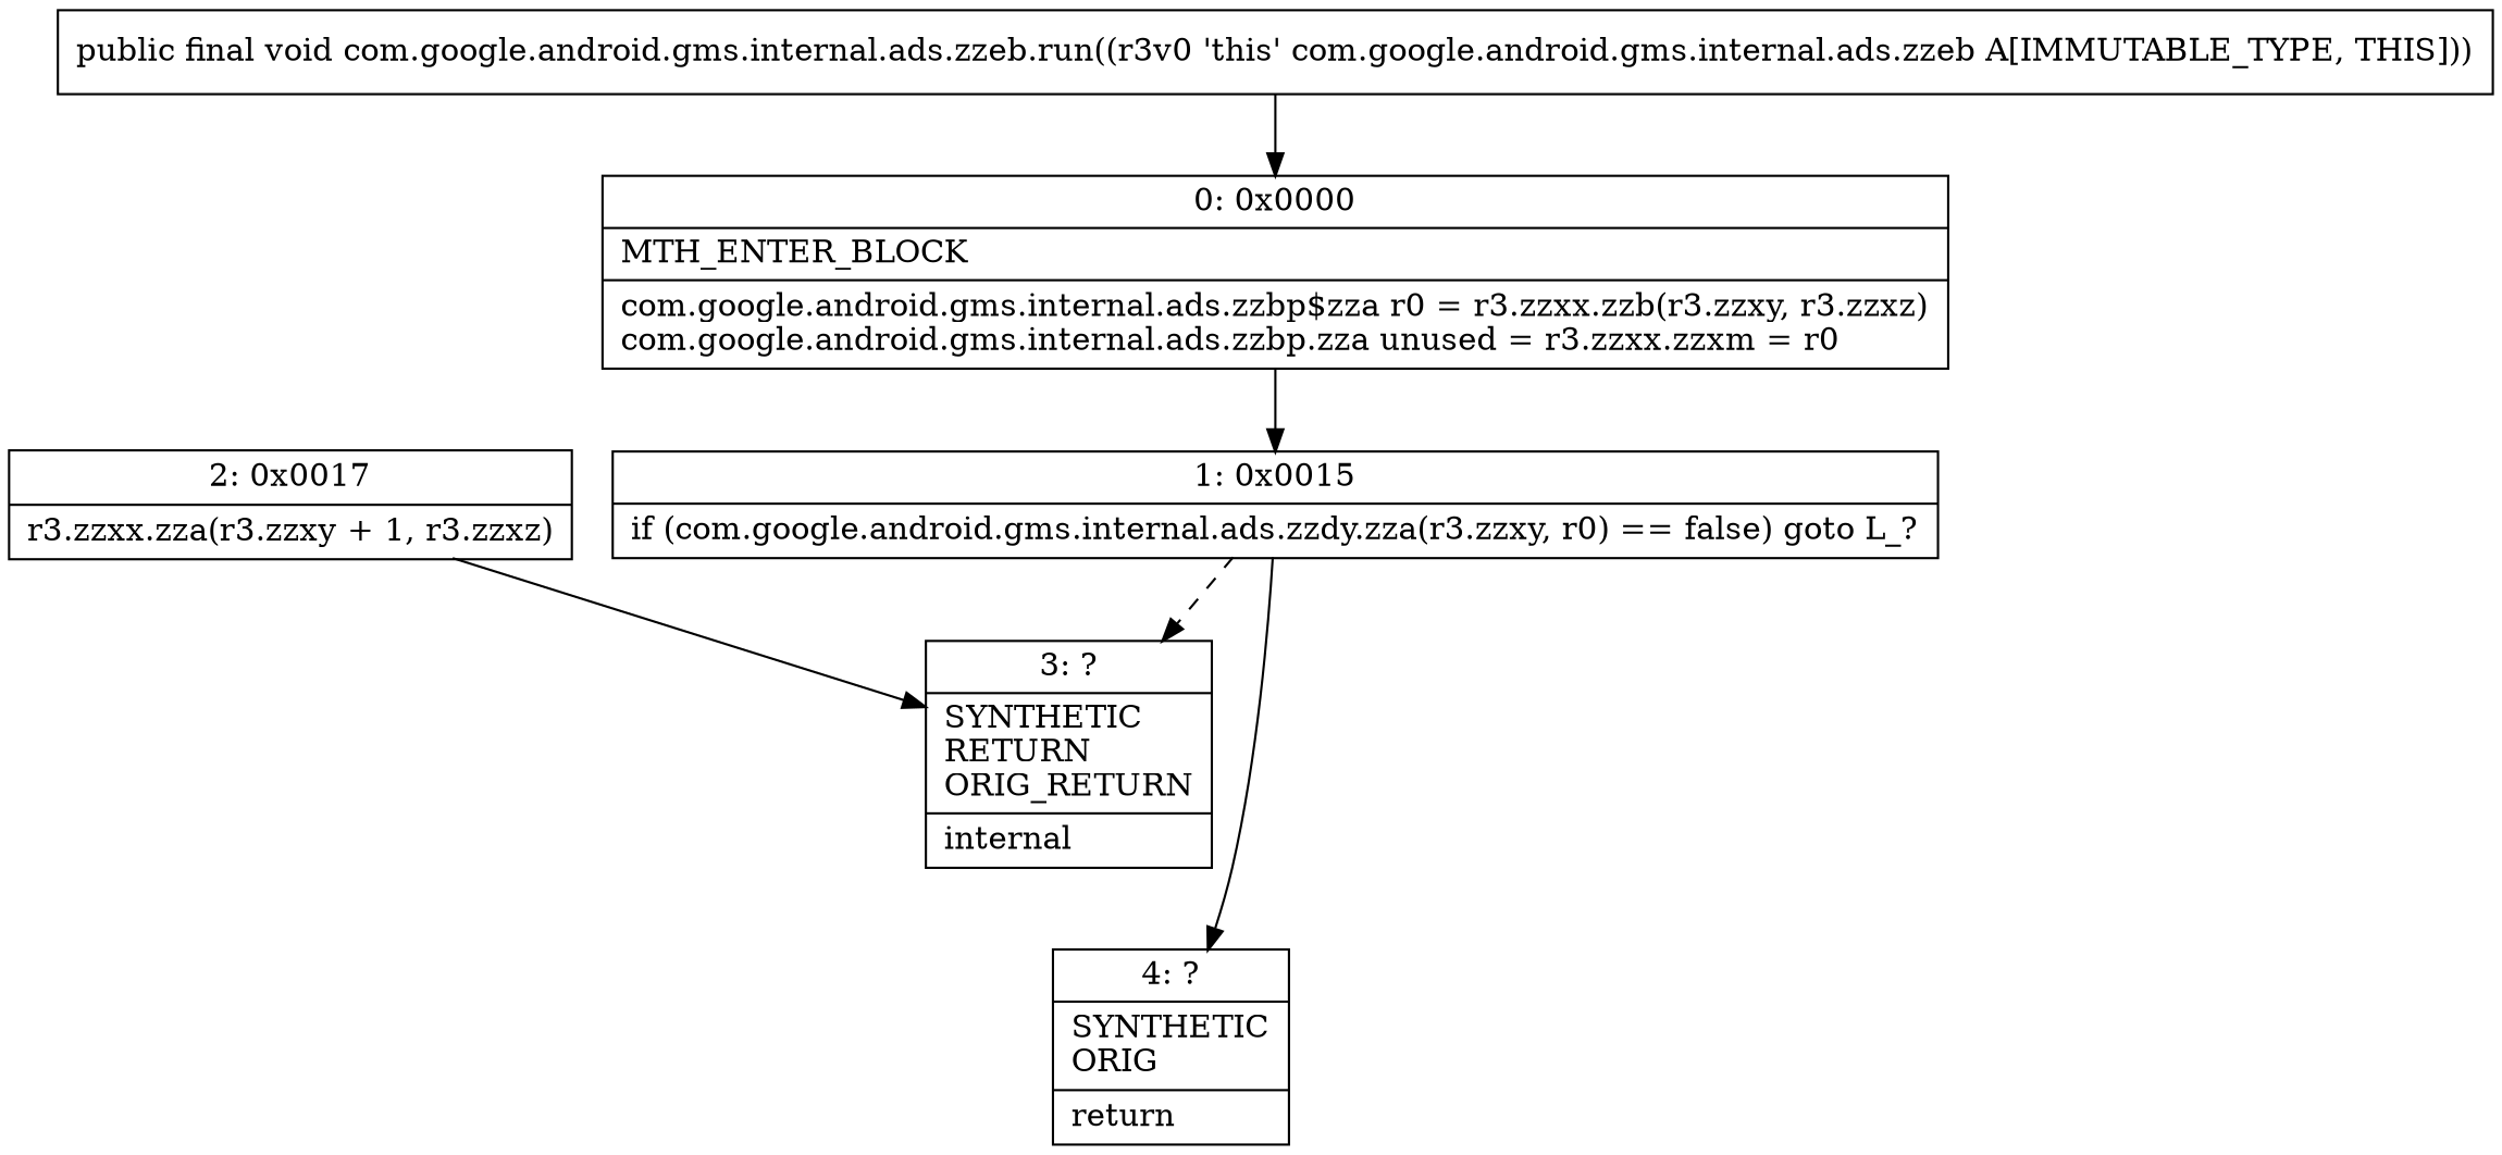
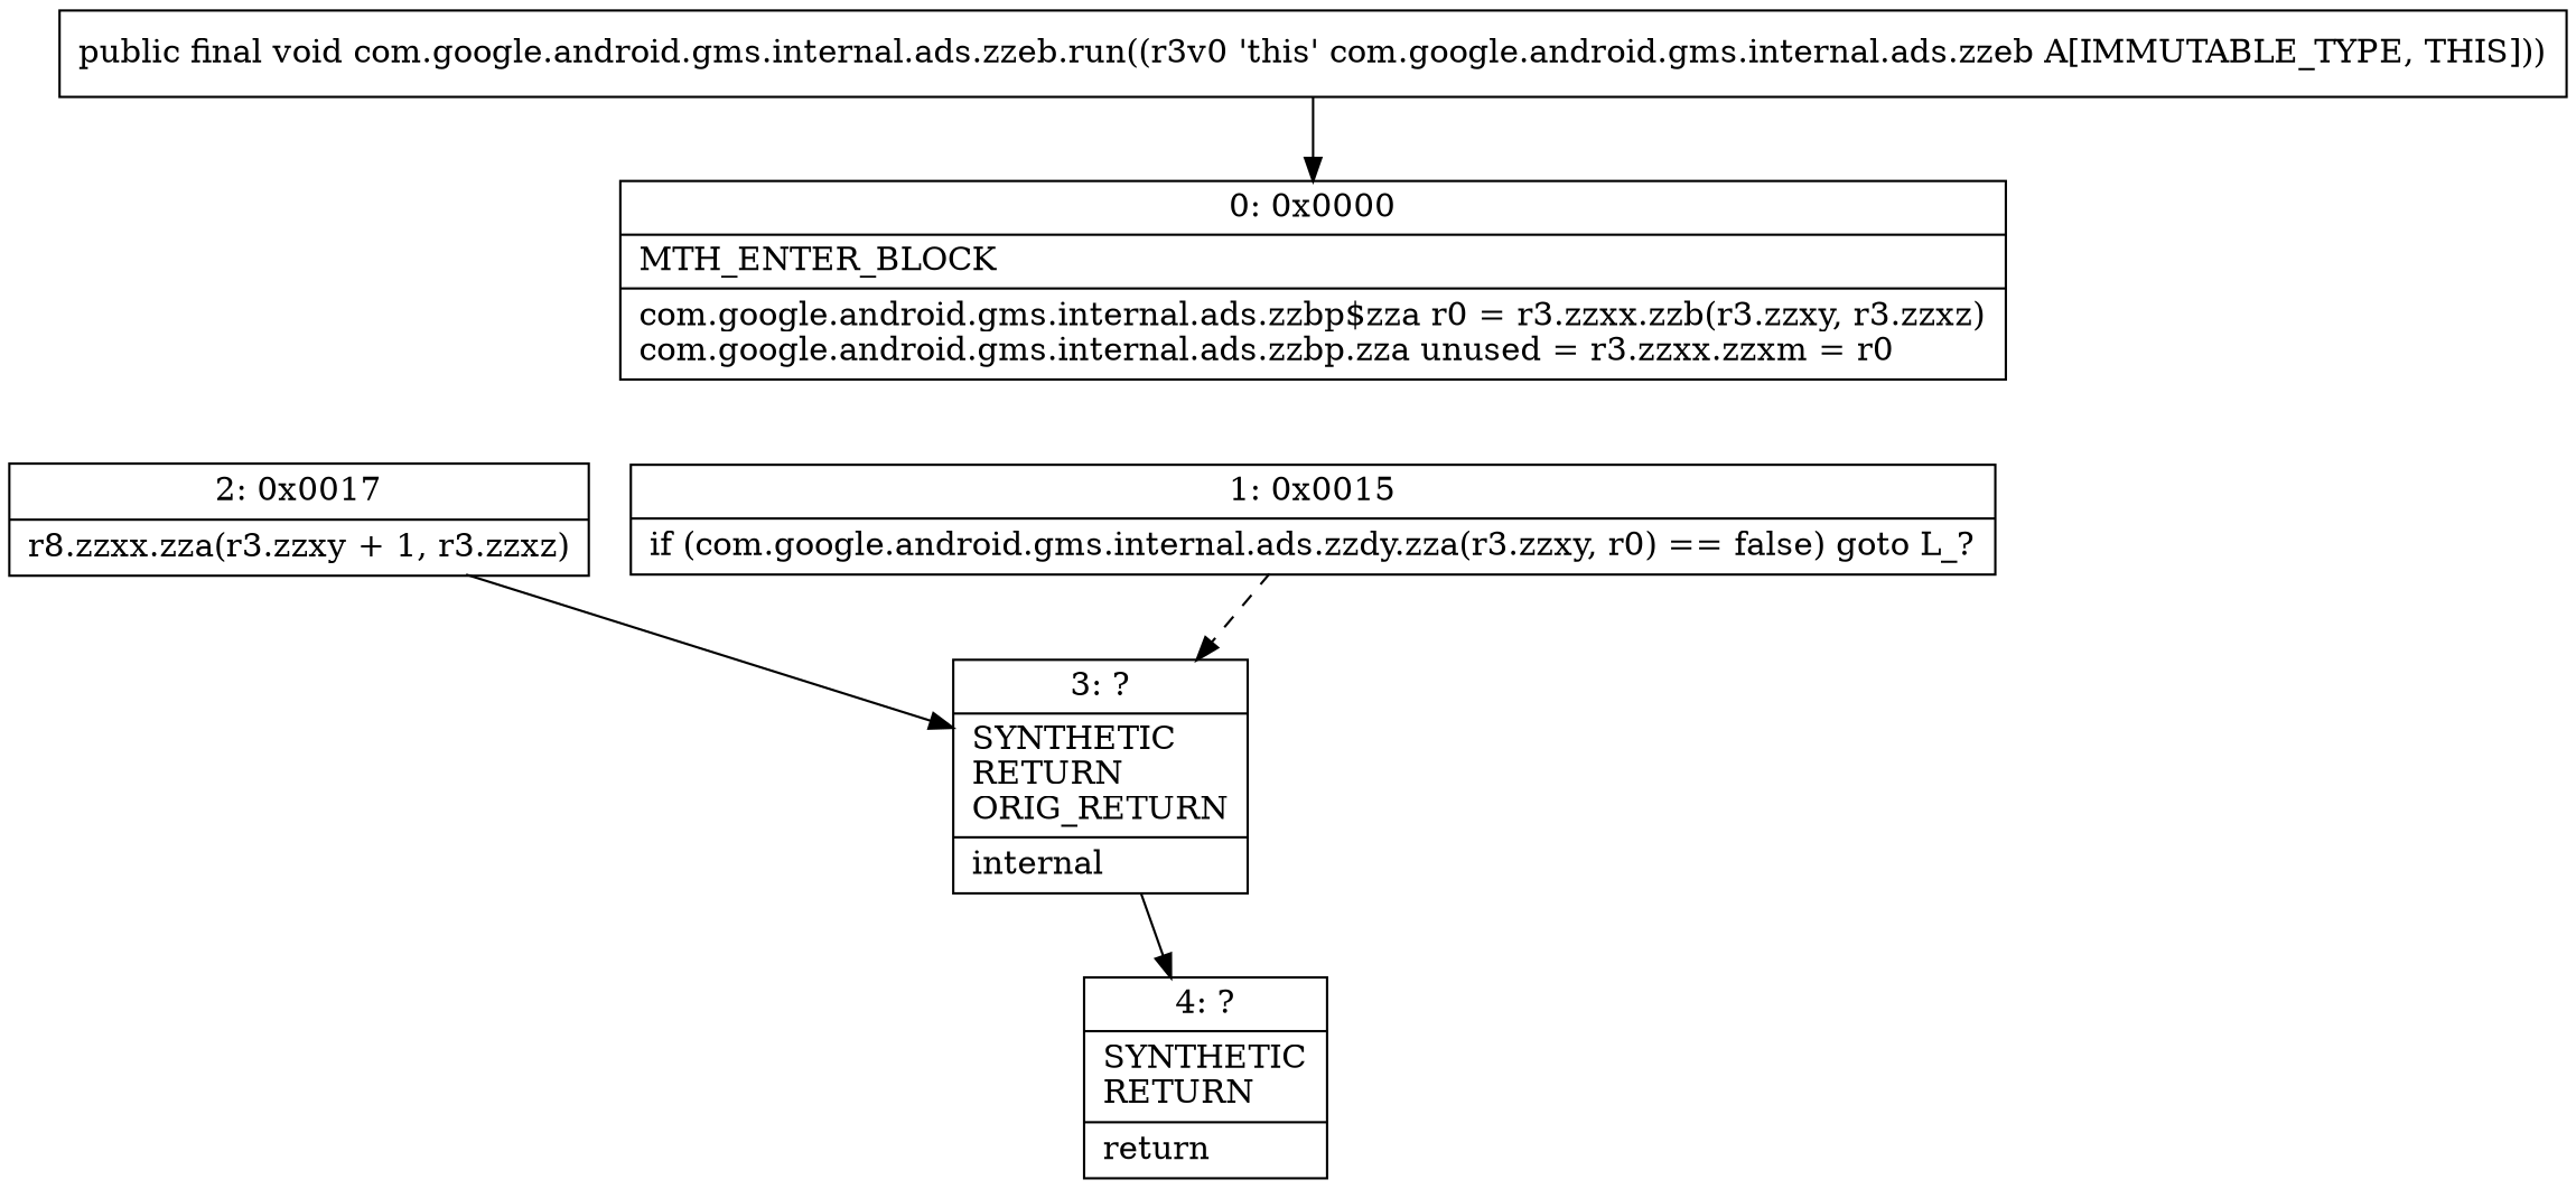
  digraph {
    node [shape=record]
    n1 [label="{0\:\ 0x0000|MTH_ENTER_BLOCK\l|com.google.android.gms.internal.ads.zzbp$zza r0 = r3.zzxx.zzb(r3.zzxy, r3.zzxz)\lcom.google.android.gms.internal.ads.zzbp.zza unused = r3.zzxx.zzxm = r0\l}"]
    n2 [label="{1\:\ 0x0015|if (com.google.android.gms.internal.ads.zzdy.zza(r3.zzxy, r0) == false) goto L_?\l}"]
-   n3 [label="{4\:\ ?|SYNTHETIC\lORIG\l|return\l}"]
+   n3 [label="{4\:\ ?|SYNTHETIC\lRETURN\l|return\l}"]
    n4 [label="{3\:\ ?|SYNTHETIC\lRETURN\lORIG_RETURN\l|internal\l}"]
-   n5 [label="{2\:\ 0x0017|r3.zzxx.zza(r3.zzxy + 1, r3.zzxz)\l}"]
+   n5 [label="{2\:\ 0x0017|r8.zzxx.zza(r3.zzxy + 1, r3.zzxz)\l}"]
    n6 [label="{public final void com.google.android.gms.internal.ads.zzeb.run((r3v0 'this' com.google.android.gms.internal.ads.zzeb A[IMMUTABLE_TYPE, THIS])) }"]
-   n1 -> n2
-   n2 -> n3
+   n4 -> n3
    n2 -> n4 [style=dashed]
    n5 -> n4
    n6 -> n1
  }
